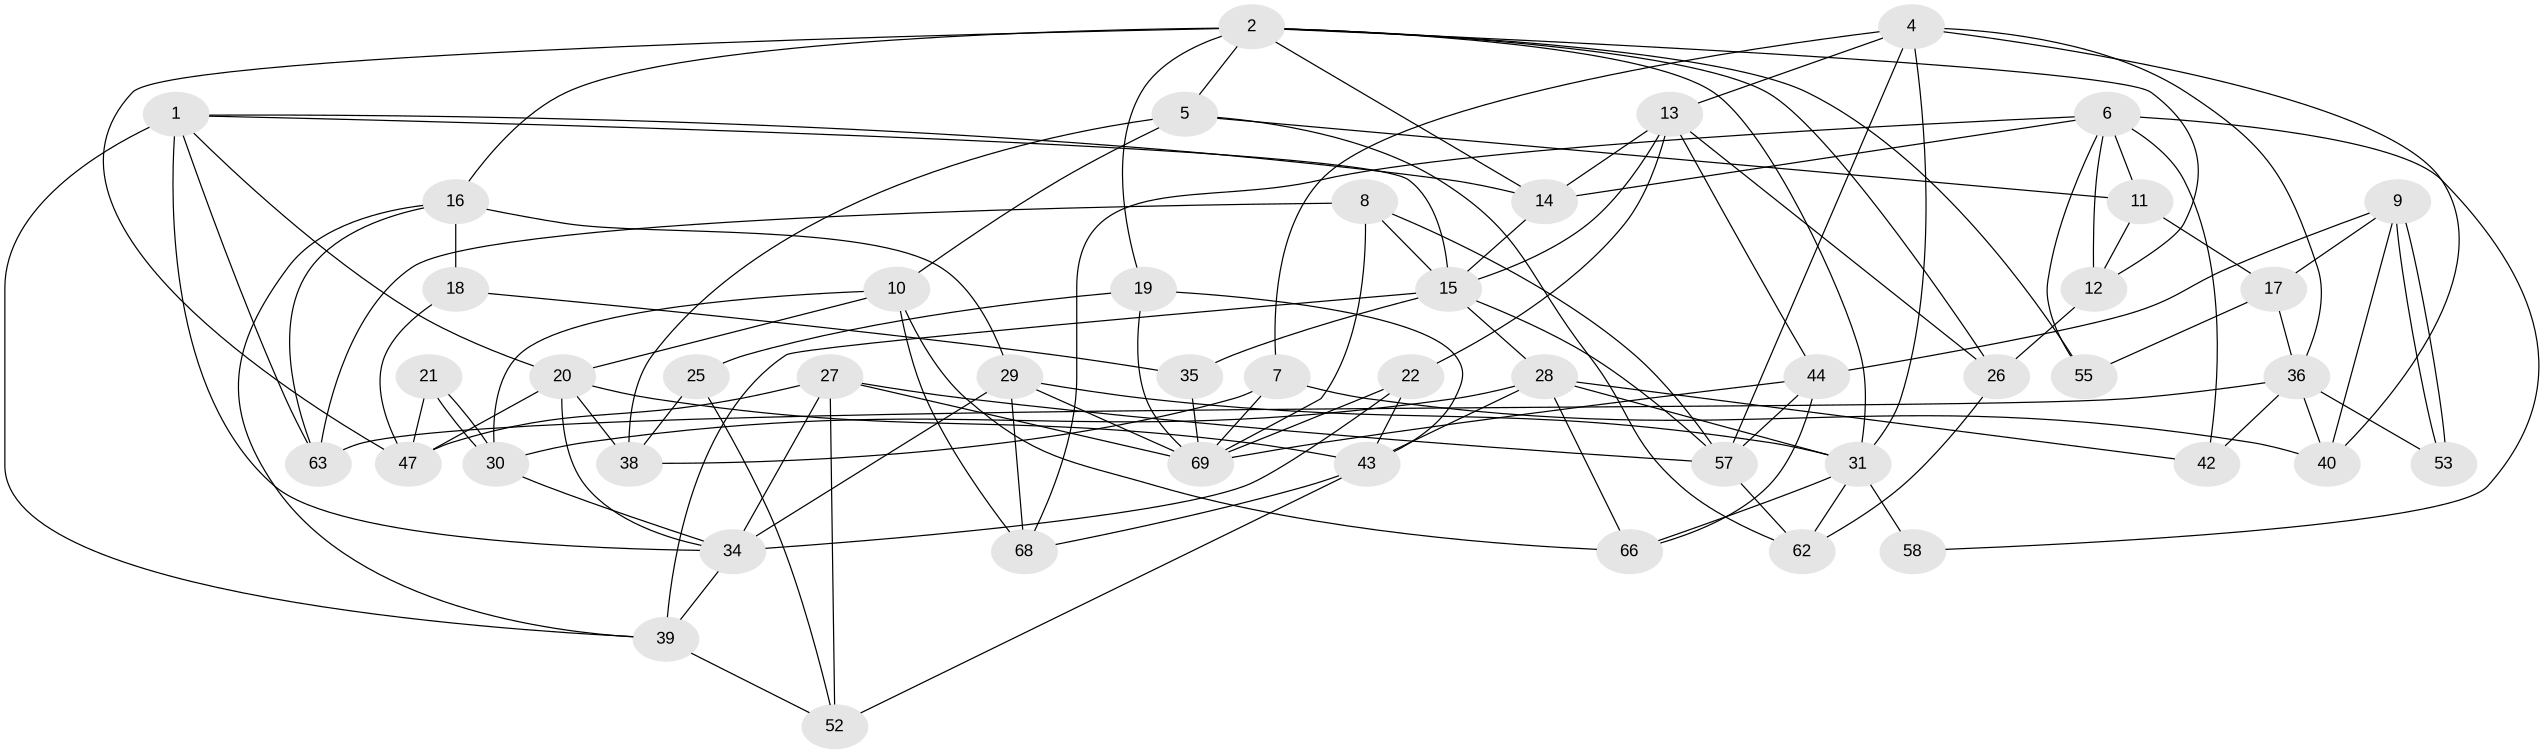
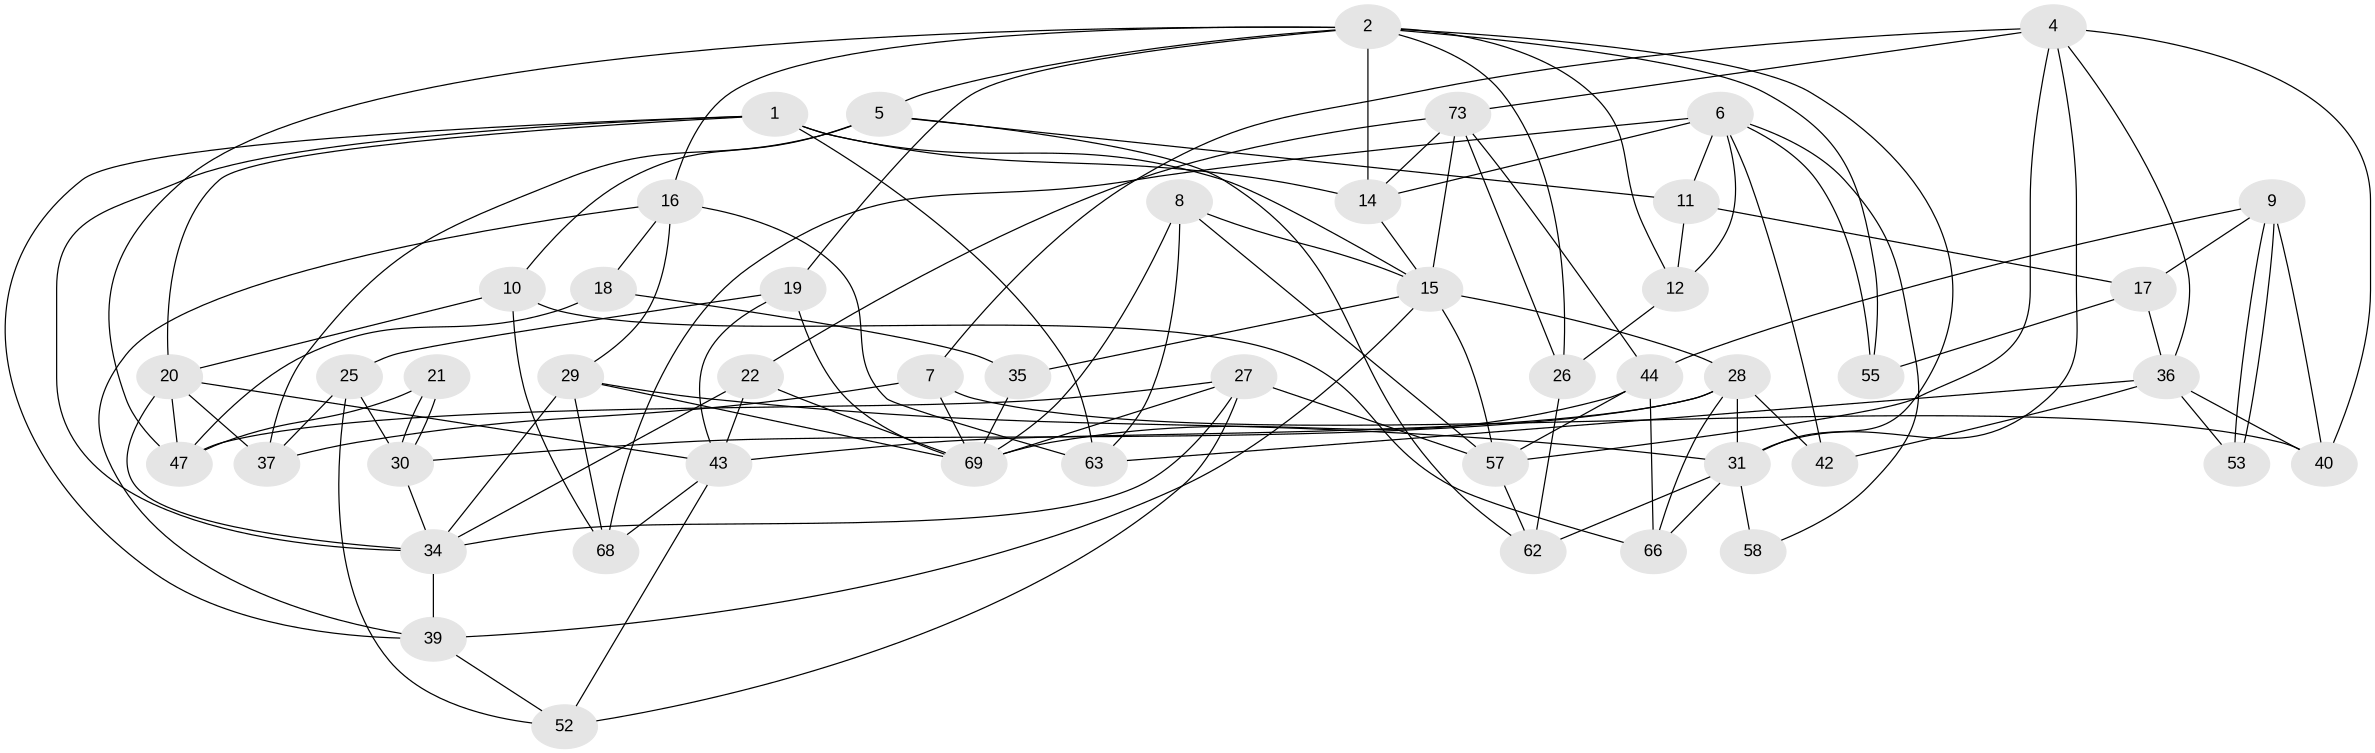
  graph {
    fontname="Liberation Sans"
    node [color=gray90 fontname="Liberation Sans" style=filled]
    edge [fontname="Liberation Sans"]
    1 [super="+54"]
    14
    15 [super="+38"]
    20 [super="+32"]
    34 [super="+65"]
    39 [super="+67"]
    63 [super="+71"]
    57 [super="+60"]
    28 [super="+41"]
    35
    47 [super="+70"]
-   37 [label=38]
+   37
    43 [super="+61"]
    52
    2 [super="+3"]
    5 [super="+51"]
    12 [super="+24"]
    16
    19
    26 [super="+74"]
    31 [super="+49"]
    55
    10
    11
    62
    18 [super="+45"]
    29 [super="+56"]
    69 [super="+72"]
    25
    n30 [label=58]
    66
    4 [super="+50"]
    7 [super="+64"]
-   13 [super="+33"]
+   13 [super="+33" label=73]
    36 [super="+58"]
    40 [super="+59"]
    44
    22 [super="+23"]
    42
    53
    68
    30
    17
    6 [super="+73"]
    8
    9 [super="+46"]
    21
    27
    1 -- 14
    1 -- 15
    1 -- 20
    1 -- 34
    1 -- 39
    1 -- 63
    14 -- 15
    15 -- 39
    15 -- 57
    15 -- 28
    15 -- 35
    20 -- 34
    20 -- 47
    20 -- 37
    20 -- 43
    34 -- 39
    39 -- 52
    57 -- 62
    28 -- 43
    28 -- 31
    28 -- 66
    28 -- 42
    28 -- 30
    35 -- 69
    43 -- 52
    43 -- 68
    2 -- 14
    2 -- 47
    2 -- 5
    2 -- 12
    2 -- 16
    2 -- 19
    2 -- 26
    2 -- 31
    2 -- 55
    5 -- 37
    5 -- 10
    5 -- 11
    5 -- 62
    12 -- 26 [weight=2]
    16 -- 39
    16 -- 63
    16 -- 18
    16 -- 29
    19 -- 43
    19 -- 69
    19 -- 25
    26 -- 62
    31 -- 62
    31 -- n30
    31 -- 66
    10 -- 20
    10 -- 66
    10 -- 68
-   10 -- 30
+   25 -- 30
    11 -- 12
    11 -- 17
    18 -- 35
    18 -- 47
    29 -- 34
    29 -- 31
    29 -- 69
    29 -- 68
    25 -- 37
    25 -- 52
    4 -- 57
    4 -- 31
    4 -- 7
    4 -- 13
    4 -- 36
    4 -- 40
    7 -- 37
    7 -- 69
    7 -- 40
    13 -- 14
    13 -- 15
    13 -- 26
    13 -- 44
    13 -- 22
    36 -- 63
    36 -- 40
    36 -- 42
    36 -- 53
    44 -- 57
    44 -- 69
    44 -- 66
    22 -- 34
    22 -- 43
    22 -- 69
    30 -- 34
    17 -- 55
    17 -- 36
    6 -- 14
    6 -- 12
    6 -- 55
    6 -- 11 [weight=2]
    6 -- n30
    6 -- 42
    6 -- 68
    8 -- 15
    8 -- 63
    8 -- 57
    8 -- 69
    9 -- 40
    9 -- 44
    9 -- 53
    9 -- 53
    9 -- 17
    21 -- 47
    21 -- 30
    21 -- 30
    27 -- 34
    27 -- 57
    27 -- 47
    27 -- 52
    27 -- 69
  }
